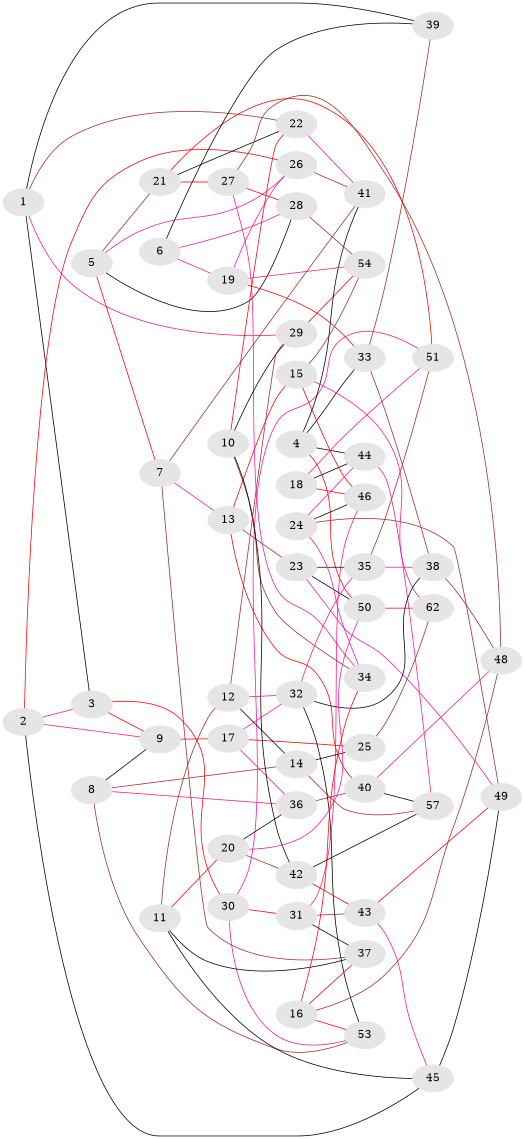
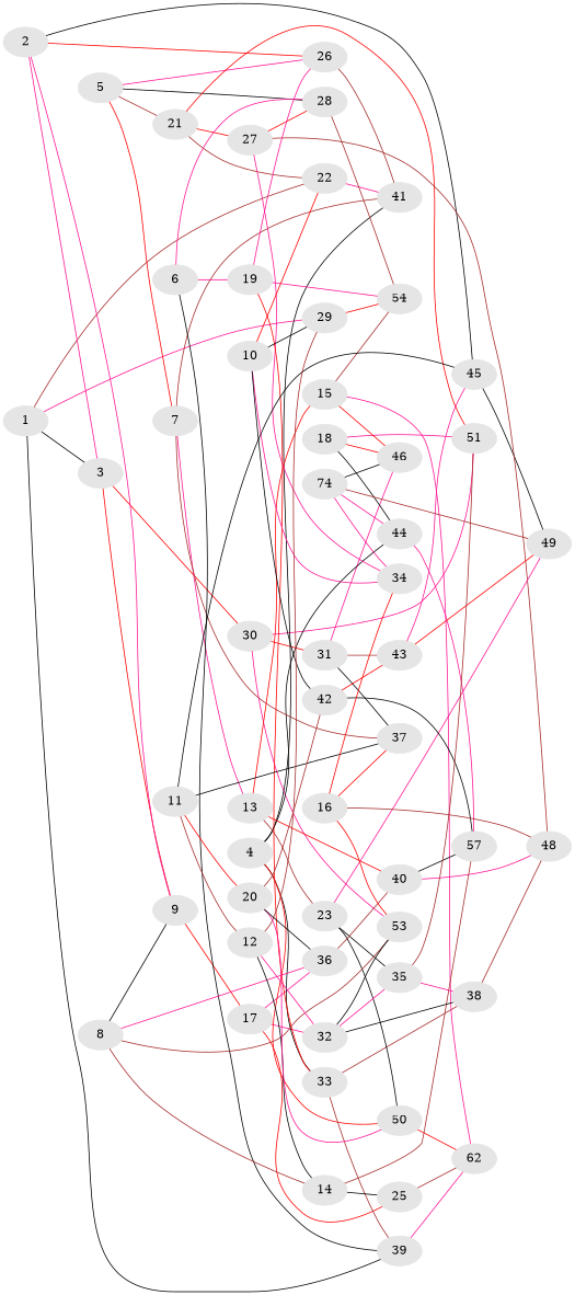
  graph {
    rankdir=LR
    node [color=gray90 style=filled]
    edge [color=deeppink]
    1
    3
    22
    29
    39
    9
    30
    41
    54
    n10 [label=62]
    2
    26
    45
    17
    49
    53
    51
    31
    4
    33
    44
    50
    38
    n24 [label=57]
    5
    7
    21
    28
    13
    37
    27
    6
    19
    18
    46
    15
    23
    40
    8
    14
    36
    25
    32
    10
    34
    42
    43
    11
    12
    20
    35
    48
    16
-   24
+   24 [label=74]
    1 -- 3 [color=black]
    1 -- 22 [color=brown]
    1 -- 29
    1 -- 39 [color=black]
    3 -- 9 [color=red]
    3 -- 30 [color=red]
    22 -- 41
    29 -- 54 [color=red]
+   39 -- n10
    9 -- 17 [color=red]
    30 -- 53
    30 -- 51
    30 -- 31 [color=red]
    2 -- 3
    2 -- 9
    2 -- 26 [color=red]
    2 -- 45 [color=black]
    26 -- 41 [color=brown]
    45 -- 49 [color=black]
    17 -- 36
    17 -- 25 [color=red]
    17 -- 32
    31 -- 37 [color=black]
    31 -- 46
    31 -- 43 [color=brown]
    4 -- 41 [color=black]
    4 -- 33 [color=black]
    4 -- 44 [color=black]
    4 -- 50 [color=red]
    33 -- 39 [color=brown]
    33 -- 38 [color=brown]
    44 -- n24
    50 -- n10 [color=red]
    38 -- 48 [color=brown]
    5 -- 26
    5 -- 7 [color=red]
    5 -- 21 [color=brown]
    5 -- 28 [color=black]
    7 -- 41 [color=brown]
    7 -- 13
    7 -- 37 [color=brown]
-   21 -- 22 [color=black]
+   21 -- 22 [color=brown]
    21 -- 51 [color=red]
    21 -- 27 [color=red]
    28 -- 54 [color=brown]
    13 -- 15 [color=red]
    13 -- 23 [color=brown]
    13 -- 40 [color=red]
    27 -- 28 [color=red]
    27 -- 34
    27 -- 48 [color=brown]
    6 -- 39 [color=black]
    6 -- 28
    6 -- 19
    19 -- 54
    19 -- 26
    19 -- 33 [color=red]
    18 -- 51
    18 -- 44 [color=black]
    18 -- 46 [color=red]
    15 -- 54 [color=brown]
    15 -- n10
    15 -- 46 [color=red]
    23 -- 49
    23 -- 50 [color=black]
    23 -- 35 [color=black]
    40 -- n24 [color=black]
    40 -- 48
    8 -- 9 [color=black]
    8 -- 53 [color=brown]
    8 -- 14 [color=brown]
    8 -- 36
    14 -- n24 [color=brown]
    14 -- 25 [color=black]
    36 -- 40 [color=brown]
    25 -- n10 [color=brown]
    32 -- 53 [color=black]
    32 -- 38 [color=black]
    32 -- 35
    10 -- 22 [color=red]
    10 -- 29 [color=black]
-   10 -- 34 [color=brown]
+   10 -- 34
    10 -- 42 [color=black]
    42 -- n24 [color=black]
    42 -- 43 [color=red]
    43 -- 45
    43 -- 49 [color=red]
    11 -- 45 [color=black]
    11 -- 37 [color=black]
    11 -- 12 [color=brown]
    11 -- 20 [color=red]
    12 -- 29 [color=brown]
    12 -- 14 [color=black]
    12 -- 32
    20 -- 50
    20 -- 36 [color=black]
    20 -- 42 [color=brown]
    35 -- 51 [color=brown]
    35 -- 38
    16 -- 53 [color=red]
    16 -- 37 [color=red]
    16 -- 34 [color=red]
    16 -- 48 [color=brown]
    24 -- 49 [color=brown]
    24 -- 44
    24 -- 46 [color=black]
    24 -- 34
  }
